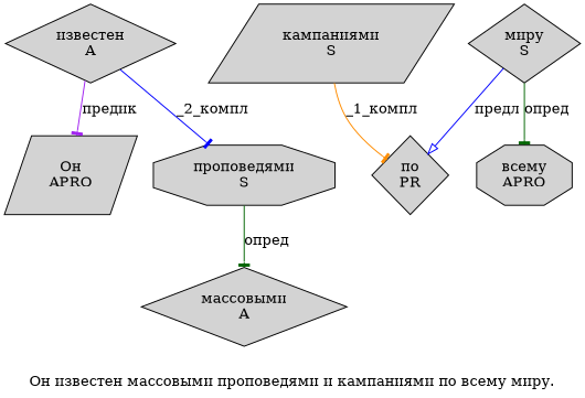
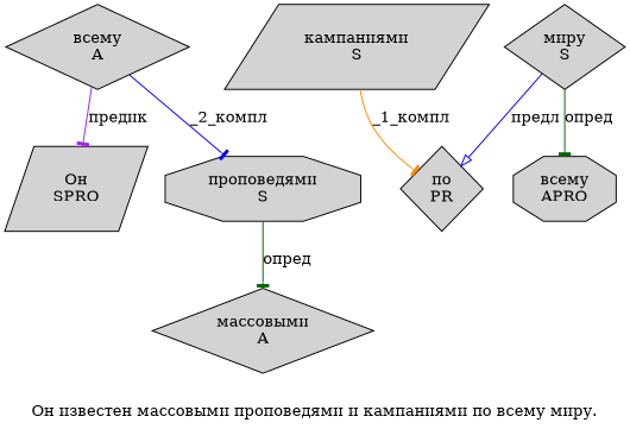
  digraph {
    label="Он известен массовыми проповедями и кампаниями по всему миру."
    node [fillcolor=lightgray penwidth=1 shape=diamond style=filled]
    edge [arrowhead=tee color=blue]
-   n1 [label="Он\nAPRO" shape=parallelogram]
-   n2 [label="известен\nA"]
+   n1 [label="Он\nSPRO" shape=parallelogram]
+   n2 [label="всему\nA"]
    n3 [label="проповедями\nS" shape=octagon]
    n4 [label="массовыми\nA"]
    n5 [label="кампаниями\nS" shape=parallelogram]
    n6 [label="по\nPR"]
    n7 [label="миру\nS"]
    n8 [label="всему\nAPRO" shape=octagon]
    n2 -> n1 [color=purple label="предик"]
    n2 -> n3 [label="_2_компл"]
    n3 -> n4 [color=darkgreen label="опред"]
    n5 -> n6 [color=darkorange label="_1_компл"]
    n7 -> n6 [arrowhead=onormal label="предл"]
    n7 -> n8 [color=darkgreen label="опред"]
  }
